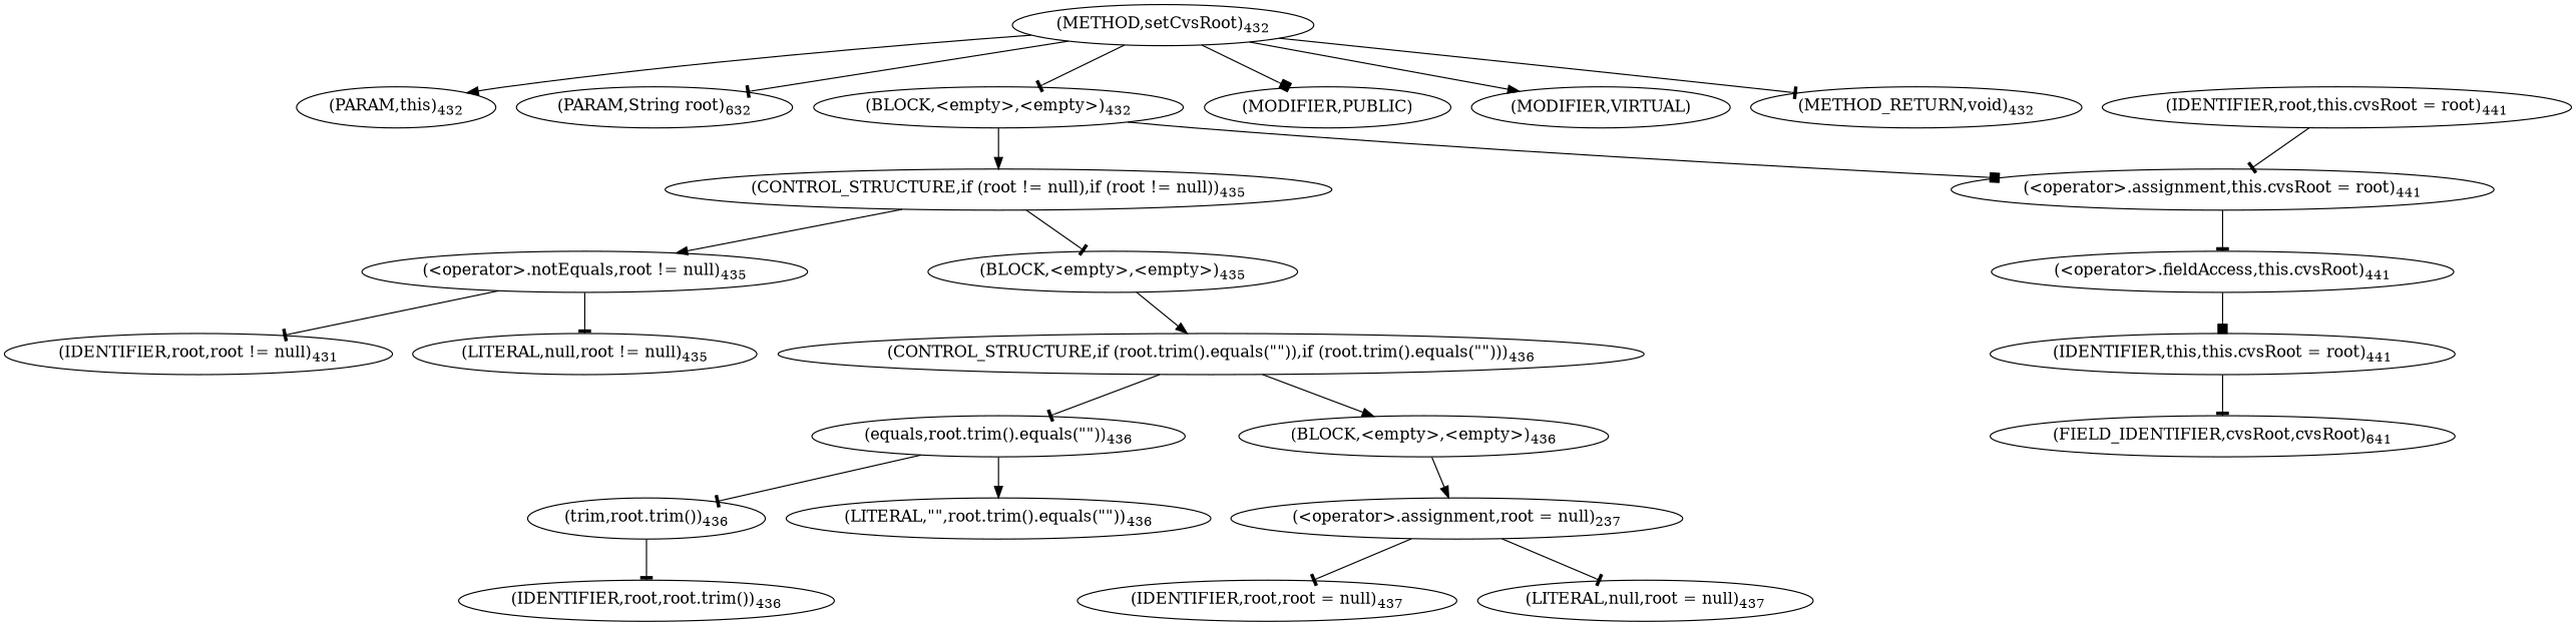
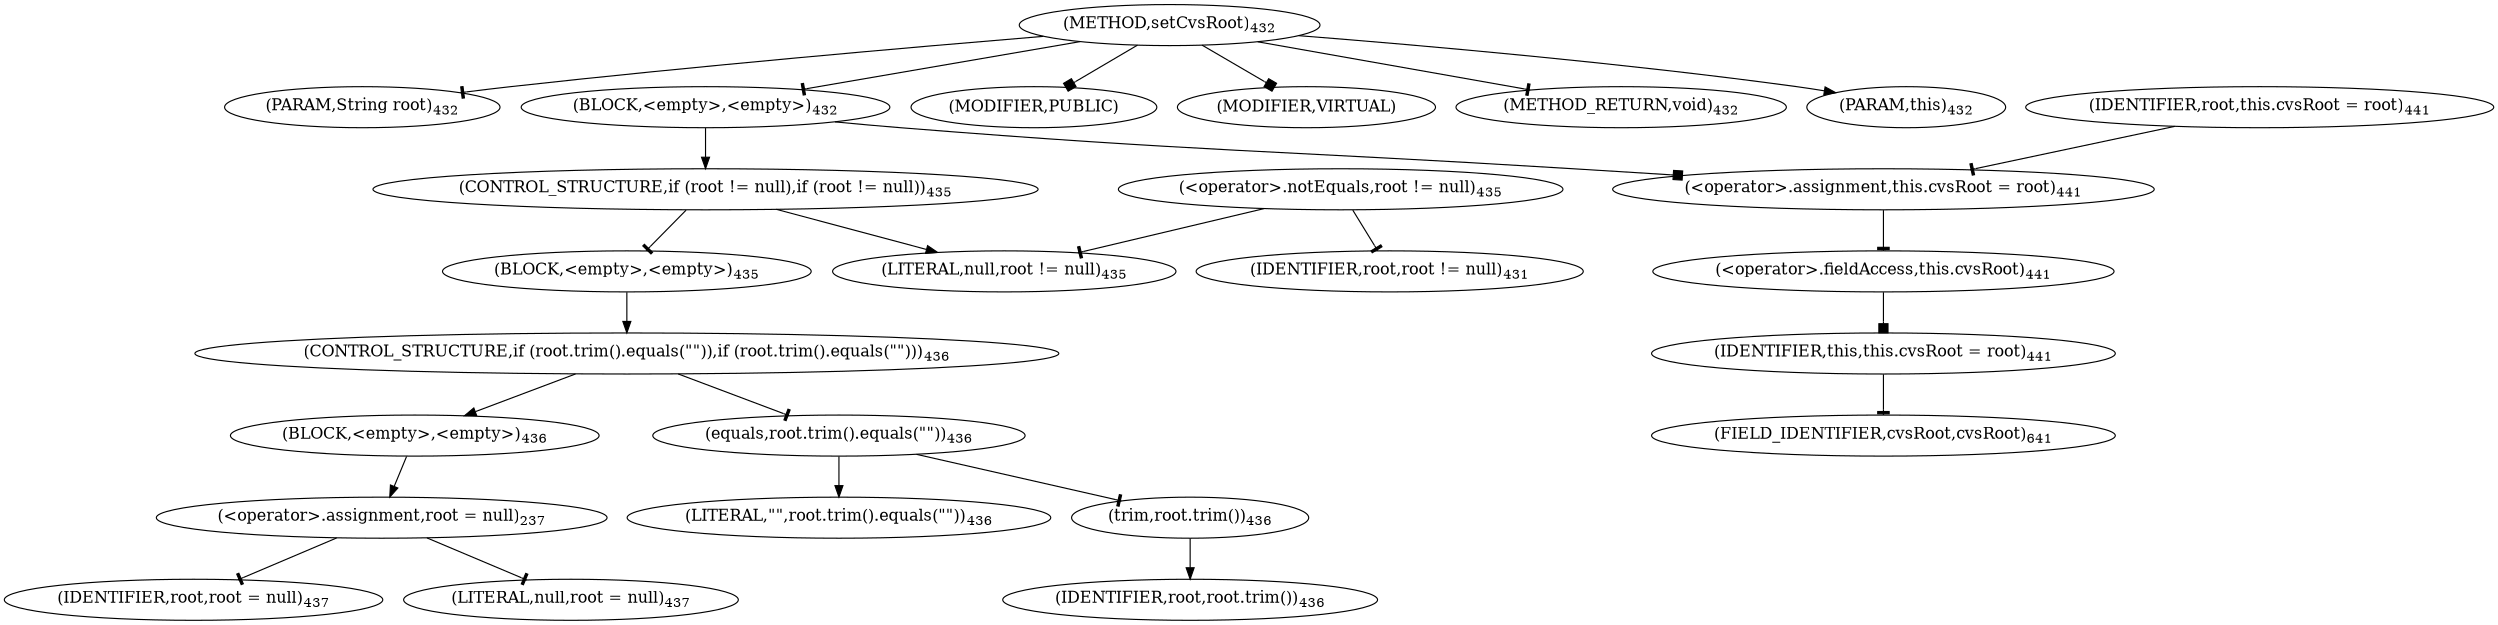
  digraph {
    edge [arrowhead=tee]
    n1 [label=<(METHOD,setCvsRoot)<SUB>432</SUB>>]
    n2 [label=<(PARAM,this)<SUB>432</SUB>>]
-   n3 [label=<(PARAM,String root)<SUB>632</SUB>>]
+   n3 [label=<(PARAM,String root)<SUB>432</SUB>>]
    n4 [label=<(BLOCK,&lt;empty&gt;,&lt;empty&gt;)<SUB>432</SUB>>]
    n5 [label=<(MODIFIER,PUBLIC)>]
    n6 [label=<(MODIFIER,VIRTUAL)>]
    n7 [label=<(METHOD_RETURN,void)<SUB>432</SUB>>]
    n8 [label=<(CONTROL_STRUCTURE,if (root != null),if (root != null))<SUB>435</SUB>>]
    n9 [label=<(&lt;operator&gt;.assignment,this.cvsRoot = root)<SUB>441</SUB>>]
    n10 [label=<(&lt;operator&gt;.notEquals,root != null)<SUB>435</SUB>>]
    n11 [label=<(BLOCK,&lt;empty&gt;,&lt;empty&gt;)<SUB>435</SUB>>]
    n12 [label=<(&lt;operator&gt;.fieldAccess,this.cvsRoot)<SUB>441</SUB>>]
    n13 [label=<(IDENTIFIER,root,root != null)<SUB>431</SUB>>]
    n14 [label=<(LITERAL,null,root != null)<SUB>435</SUB>>]
    n15 [label=<(CONTROL_STRUCTURE,if (root.trim().equals(&quot;&quot;)),if (root.trim().equals(&quot;&quot;)))<SUB>436</SUB>>]
    n16 [label=<(equals,root.trim().equals(&quot;&quot;))<SUB>436</SUB>>]
    n17 [label=<(BLOCK,&lt;empty&gt;,&lt;empty&gt;)<SUB>436</SUB>>]
    n18 [label=<(trim,root.trim())<SUB>436</SUB>>]
    n19 [label=<(LITERAL,&quot;&quot;,root.trim().equals(&quot;&quot;))<SUB>436</SUB>>]
    n20 [label=<(&lt;operator&gt;.assignment,root = null)<SUB>237</SUB>>]
    n21 [label=<(IDENTIFIER,root,root.trim())<SUB>436</SUB>>]
    n22 [label=<(IDENTIFIER,root,root = null)<SUB>437</SUB>>]
    n23 [label=<(LITERAL,null,root = null)<SUB>437</SUB>>]
    n24 [label=<(IDENTIFIER,this,this.cvsRoot = root)<SUB>441</SUB>>]
    n25 [label=<(IDENTIFIER,root,this.cvsRoot = root)<SUB>441</SUB>>]
    n26 [label=<(FIELD_IDENTIFIER,cvsRoot,cvsRoot)<SUB>641</SUB>>]
    n1 -> n2 [arrowhead=normal]
    n1 -> n3
    n1 -> n4
    n1 -> n5 [arrowhead=box]
-   n1 -> n6 [arrowhead=normal]
+   n1 -> n6 [arrowhead=box]
    n1 -> n7
    n4 -> n8 [arrowhead=normal]
    n4 -> n9 [arrowhead=box]
-   n8 -> n10 [arrowhead=normal]
+   n8 -> n14 [arrowhead=normal]
    n8 -> n11
    n9 -> n12
    n10 -> n13
    n10 -> n14
    n11 -> n15 [arrowhead=normal]
    n12 -> n24 [arrowhead=box]
    n15 -> n16
    n15 -> n17 [arrowhead=normal]
    n16 -> n18
    n16 -> n19 [arrowhead=normal]
    n17 -> n20 [arrowhead=normal]
-   n18 -> n21
+   n18 -> n21 [arrowhead=normal]
    n20 -> n22
    n20 -> n23
    n24 -> n26
    n25 -> n9
  }
